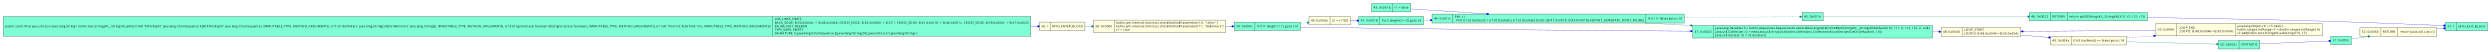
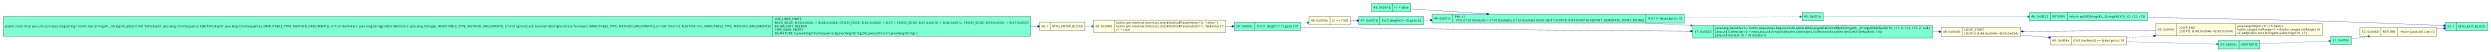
  digraph {
    fontname="Open Sans"
    rankdir=LR
    node [fillcolor=aquamarine fontname="Open Sans" shape=record style=filled]
    edge [arrowhead=dot color=blue fontname="Open Sans"]
    n1 [fillcolor=lightyellow label="{36\:\ ?|MTH_ENTER_BLOCK\l}"]
    n2 [fillcolor=lightyellow label="{38\:\ 0x0000|kotlin.jvm.internal.Intrinsics.checkNotNullParameter(r10, \"\<this\>\")\lkotlin.jvm.internal.Intrinsics.checkNotNullParameter(r11, \"delimiters\")\lr1 = true\l}"]
    n3 [label="{39\:\ 0x000c|if (r11.length != 1) goto L10\l}"]
    n4 [fillcolor=lightyellow label="{40\:\ 0x000e|r2 = r11[0]\l}"]
    n5 [label="{47\:\ 0x0023|java.lang.Iterable r0 = kotlin.sequences.SequencesKt.asIterable(rangesDelimitedBy$StringsKt__StringsKt$default(r10, r11, 0, r12, r13, 2, null))\ljava.util.Collection r2 = new java.util.ArrayList(kotlin.collections.CollectionsKt.collectionSizeOrDefault(r0, 10))\ljava.util.Iterator r5 = r0.iterator()\l}"]
    n6 [label="{41\:\ 0x0018|if (r2.length() != 0) goto L5\l}"]
    n7 [fillcolor=lightyellow label="{48\:\ 0x0046|LOOP_START\lLOOP:0: B:48:0x0046\-\>B:50:0x004c\l}"]
    n8 [label="{44\:\ 0x001c|PHI: r1 \l  PHI: (r1v2 boolean) = (r1v0 boolean), (r1v3 boolean) binds: [B:41:0x0018, B:43:0x001b] A[DONT_GENERATE, DONT_INLINE]\l|if (r1 != false) goto L10\l}"]
    n9 [label="{43\:\ 0x001b|r1 = false\l}"]
    n10 [label="{45\:\ 0x001e}"]
    n11 [label="{46\:\ 0x0022|RETURN\l|return split$StringsKt__StringsKt(r10, r2, r12, r13)\l}"]
    n12 [label="{37\:\ ?|MTH_EXIT_BLOCK\l}"]
    n13 [fillcolor=lightyellow label="{49\:\ 0x004a|if (r5.hasNext() == false) goto L14\l}"]
    n14 [fillcolor=lightyellow label="{50\:\ 0x004c|LOOP_END\lLOOP:0: B:48:0x0046\-\>B:50:0x004c\l|java.lang.Object r6 = r5.next()\lkotlin.ranges.IntRange r7 = (kotlin.ranges.IntRange) r6\lr2.add(kotlin.text.StringsKt.substring(r10, r7))\l}"]
    n15 [label="{53\:\ 0x005c|SYNTHETIC\l}"]
    n16 [label="{51\:\ 0x005c}"]
    n17 [fillcolor=lightyellow label="{52\:\ 0x0060|RETURN\l|return (java.util.List) r2\l}"]
    n18 [label="{public static final java.util.List\<java.lang.String\> kotlin.text.StringsKt__StringsKt.split((r10v0 '$this$split' java.lang.CharSequence A[D('$this$split' java.lang.CharSequence), IMMUTABLE_TYPE, METHOD_ARGUMENT]), (r11v0 'delimiters' java.lang.String[] A[D('delimiters' java.lang.String[]), IMMUTABLE_TYPE, METHOD_ARGUMENT]), (r12v0 'ignoreCase' boolean A[D('ignoreCase' boolean), IMMUTABLE_TYPE, METHOD_ARGUMENT]), (r13v0 'limit' int A[D('limit' int), IMMUTABLE_TYPE, METHOD_ARGUMENT]))  | USE_LINES_HINTS\lBACK_EDGE: B:50:0x004c \-\> B:48:0x0046, CROSS_EDGE: B:52:0x0060 \-\> B:37:?, CROSS_EDGE: B:41:0x0018 \-\> B:44:0x001c, CROSS_EDGE: B:39:0x000c \-\> B:47:0x0023\lINLINE_NOT_NEEDED\lTYPE_VARS: EMPTY\lSIGNATURE: (Ljava\/lang\/CharSequence;[Ljava\/lang\/String;ZI)Ljava\/util\/List\<Ljava\/lang\/String;\>;\l}"]
    n1 -> n2 [color=teal]
    n2 -> n3 [arrowhead=diamond]
    n3 -> n4 [color=teal style=dashed]
    n3 -> n5 [arrowhead=diamond]
    n4 -> n6
    n5 -> n7 [arrowhead=diamond]
    n6 -> n8 [style=dashed]
    n7 -> n13
    n8 -> n5 [arrowhead=diamond color=teal]
    n8 -> n10 [arrowhead=diamond color=teal style=dashed]
    n9 -> n8 [arrowhead=diamond]
    n10 -> n11 [color=teal]
    n11 -> n12
    n13 -> n14 [arrowhead=diamond style=dashed]
    n13 -> n15 [color=teal]
    n14 -> n7 [arrowhead=diamond]
-   n15 -> n16
+   n15 -> n16 [color=teal]
    n16 -> n17 [color=teal]
    n17 -> n12
    n18 -> n1
  }
